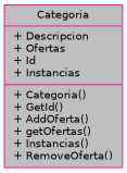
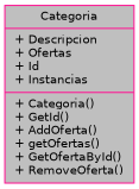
  digraph {
-   n1 [color=deeppink fillcolor=grey75 fontcolor=black fontname=Helvetica fontsize=10 height=0.2 label="{Categoria\n|+ Descripcion\l+ Ofertas\l+ Id\l+ Instancias\l|+ Categoria()\l+ GetId()\l+ AddOferta()\l+ getOfertas()\l+ Instancias()\l+ RemoveOferta()\l}" shape=record style=filled width=0.4]
+   n1 [color=deeppink fillcolor=grey75 fontcolor=black fontname=Helvetica fontsize=10 height=0.2 label="{Categoria\n|+ Descripcion\l+ Ofertas\l+ Id\l+ Instancias\l|+ Categoria()\l+ GetId()\l+ AddOferta()\l+ getOfertas()\l+ GetOfertaById()\l+ RemoveOferta()\l}" shape=record style=filled width=0.4]
  }
